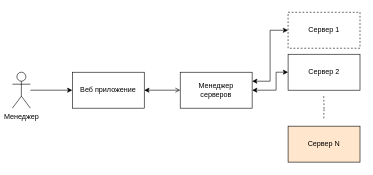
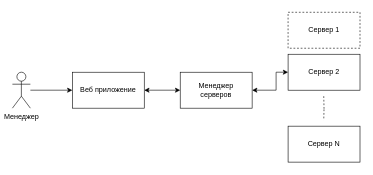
  <mxCell id="0" />
  <mxCell id="1" parent="0" />
  <mxCell id="2" value="Менеджер" style="shape=umlActor;verticalLabelPosition=bottom;verticalAlign=top;html=1;outlineConnect=0;" parent="1" vertex="1"><mxGeometry x="20" y="120" width="30" height="60" as="geometry" /></mxCell>
  <mxCell id="3" style="edgeStyle=orthogonalEdgeStyle;rounded=0;orthogonalLoop=1;jettySize=auto;html=1;exitX=0;exitY=0.5;exitDx=0;exitDy=0;startArrow=classic;startFill=1;endArrow=none;endFill=0;" parent="1" source="5" target="2" edge="1"><mxGeometry relative="1" as="geometry" /></mxCell>
- <mxCell id="4" style="edgeStyle=orthogonalEdgeStyle;rounded=0;orthogonalLoop=1;jettySize=auto;html=1;exitX=1;exitY=0.5;exitDx=0;exitDy=0;entryX=0;entryY=0.5;entryDx=0;entryDy=0;startArrow=classic;startFill=1;endArrow=open;endFill=1;" parent="1" source="5" target="8" edge="1"><mxGeometry relative="1" as="geometry" /></mxCell>
+ <mxCell id="4" style="edgeStyle=orthogonalEdgeStyle;rounded=0;orthogonalLoop=1;jettySize=auto;html=1;exitX=1;exitY=0.5;exitDx=0;exitDy=0;entryX=0;entryY=0.5;entryDx=0;entryDy=0;startArrow=classic;startFill=1;endArrow=classic;endFill=1;" parent="1" source="5" target="8" edge="1"><mxGeometry relative="1" as="geometry" /></mxCell>
  <mxCell id="5" value="Веб приложение" style="rounded=0;whiteSpace=wrap;html=1;" parent="1" vertex="1"><mxGeometry x="120" y="120" width="120" height="60" as="geometry" /></mxCell>
- <mxCell id="6" style="edgeStyle=orthogonalEdgeStyle;rounded=0;orthogonalLoop=1;jettySize=auto;html=1;exitX=1;exitY=0.25;exitDx=0;exitDy=0;entryX=0;entryY=0.5;entryDx=0;entryDy=0;startArrow=classic;startFill=1;endArrow=classic;endFill=1;" parent="1" source="8" target="9" edge="1"><mxGeometry relative="1" as="geometry" /></mxCell>
  <mxCell id="7" style="edgeStyle=orthogonalEdgeStyle;rounded=0;orthogonalLoop=1;jettySize=auto;html=1;exitX=1;exitY=0.5;exitDx=0;exitDy=0;entryX=0;entryY=0.5;entryDx=0;entryDy=0;startArrow=classic;startFill=1;endArrow=classic;endFill=1;" parent="1" source="8" target="11" edge="1"><mxGeometry relative="1" as="geometry"><Array as="points"><mxPoint x="460" y="150" /><mxPoint x="460" y="120" /></Array></mxGeometry></mxCell>
  <mxCell id="8" value="Менеджер &lt;br&gt;серверов" style="rounded=0;whiteSpace=wrap;html=1;" parent="1" vertex="1"><mxGeometry x="300" y="120" width="120" height="60" as="geometry" /></mxCell>
  <mxCell id="9" value="Сервер 1" style="rounded=0;whiteSpace=wrap;html=1;dashed=1;" parent="1" vertex="1"><mxGeometry x="480" y="20" width="120" height="60" as="geometry" /></mxCell>
  <mxCell id="10" style="edgeStyle=orthogonalEdgeStyle;rounded=0;orthogonalLoop=1;jettySize=auto;html=1;startArrow=none;startFill=0;endArrow=none;endFill=0;dashed=1;strokeWidth=1;" parent="1" edge="1"><mxGeometry relative="1" as="geometry"><mxPoint x="539.5" y="160" as="sourcePoint" /><mxPoint x="539.5" y="200" as="targetPoint" /></mxGeometry></mxCell>
  <mxCell id="11" value="Сервер 2" style="rounded=0;whiteSpace=wrap;html=1;" parent="1" vertex="1"><mxGeometry x="480" y="90" width="120" height="60" as="geometry" /></mxCell>
- <mxCell id="12" value="Сервер N" style="rounded=0;whiteSpace=wrap;html=1;fillColor=#ffe6cc;" parent="1" vertex="1"><mxGeometry x="480" y="210" width="120" height="60" as="geometry" /></mxCell>
+ <mxCell id="12" value="Сервер N" style="rounded=0;whiteSpace=wrap;html=1;" parent="1" vertex="1"><mxGeometry x="480" y="210" width="120" height="60" as="geometry" /></mxCell>
